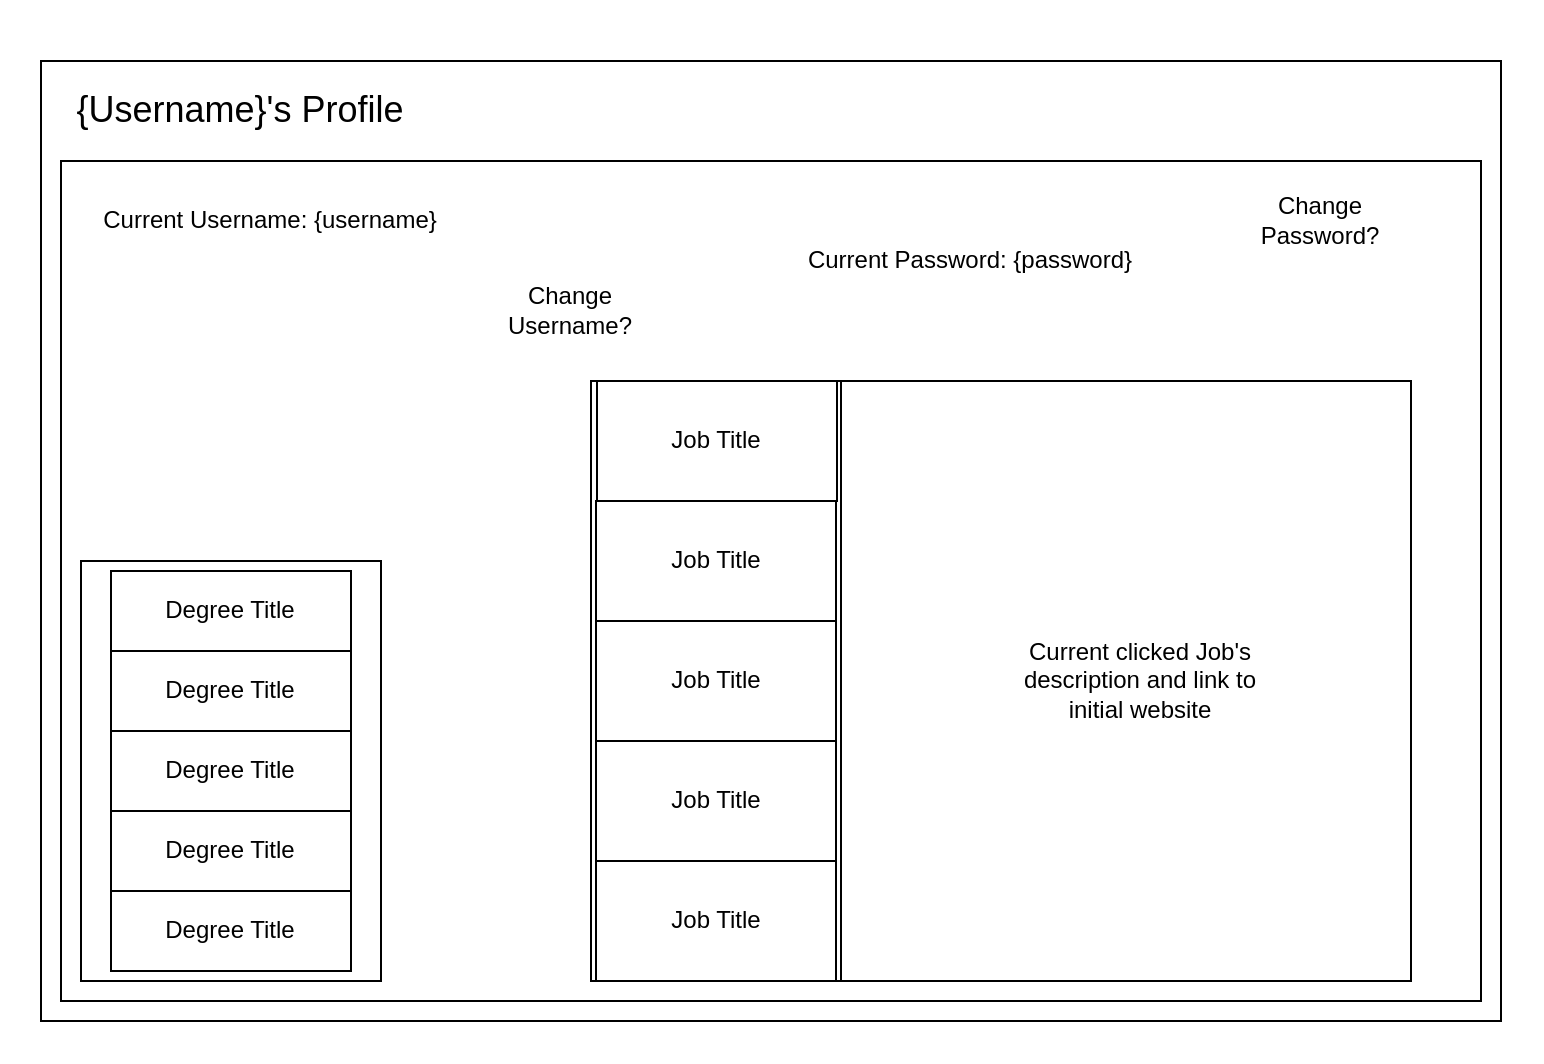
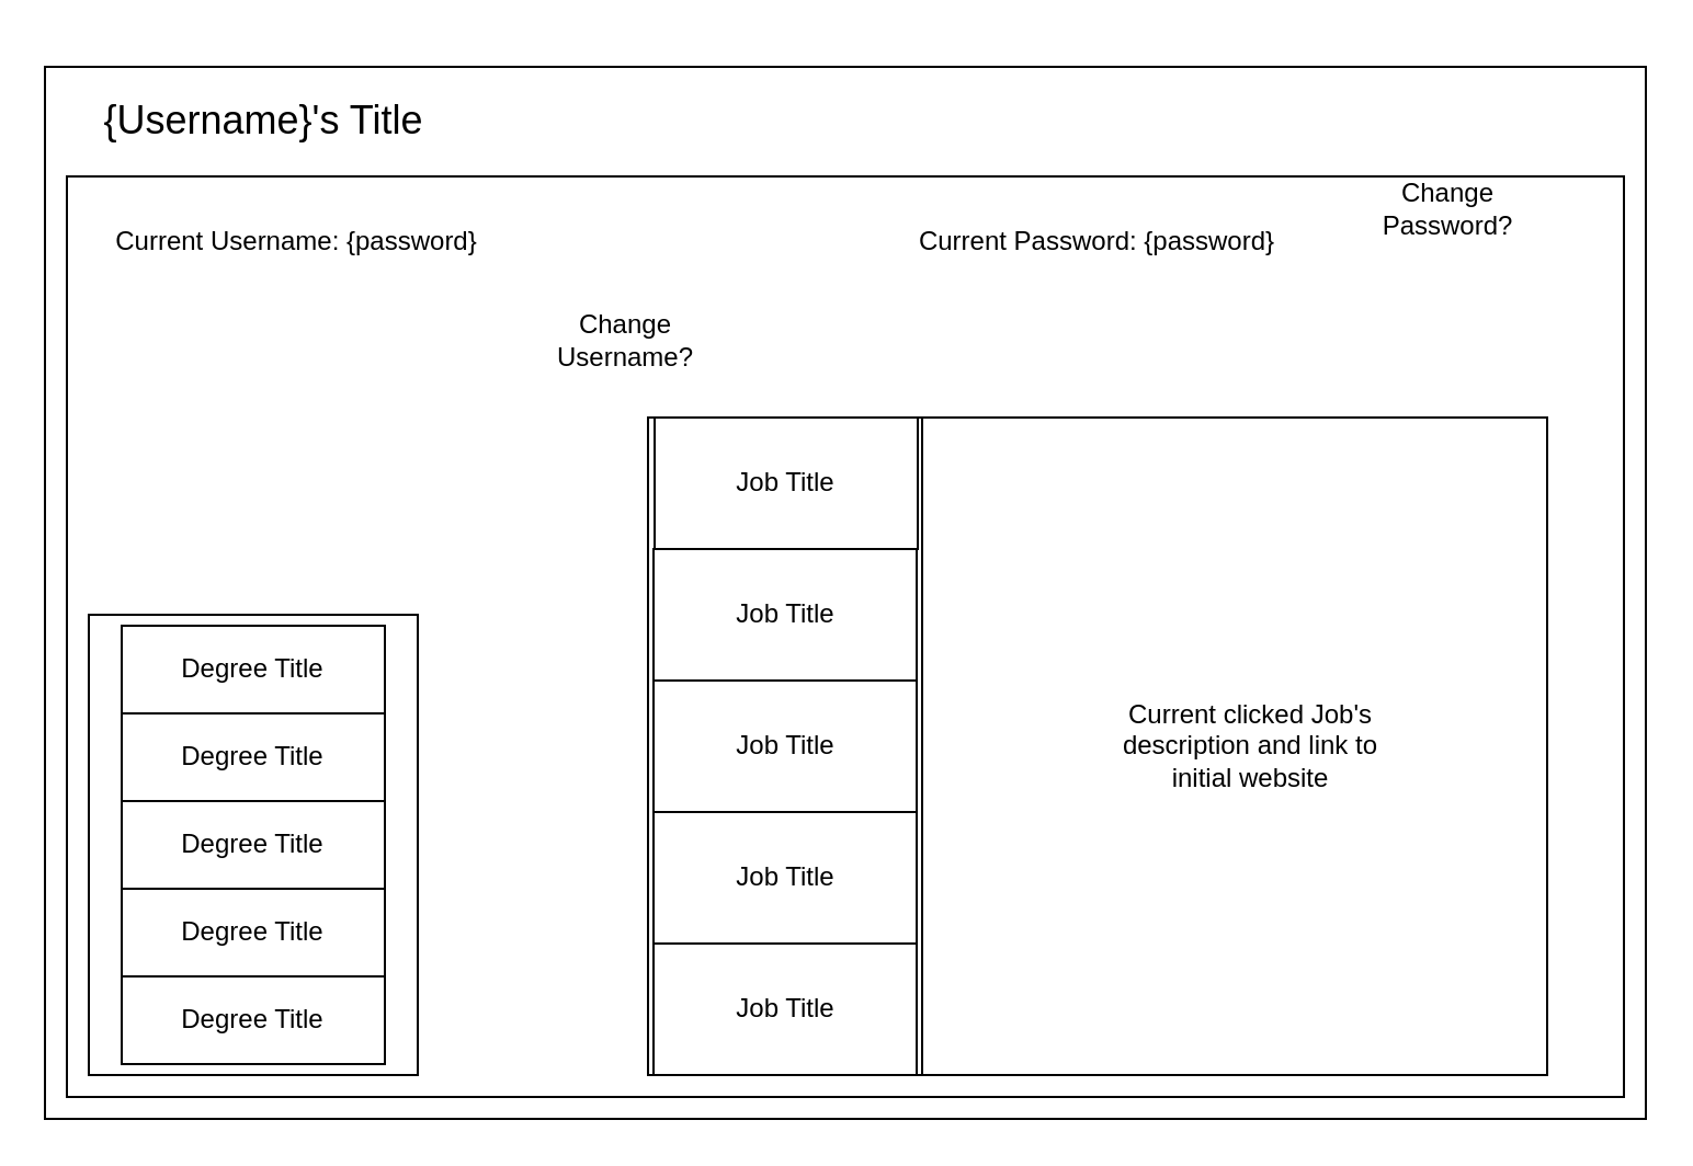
  <mxCell id="0" />
  <mxCell id="1" parent="0" />
  <mxCell id="2" value="" style="rounded=0;whiteSpace=wrap;html=1;" parent="1" vertex="1"><mxGeometry x="20" y="30" width="730" height="480" as="geometry" /></mxCell>
- <mxCell id="3" value="&lt;font style=&quot;font-size: 18px&quot;&gt;{Username}'s Profile&lt;/font&gt;" style="text;html=1;strokeColor=none;fillColor=none;align=center;verticalAlign=middle;whiteSpace=wrap;rounded=0;" vertex="1" parent="1"><mxGeometry x="20" y="20" width="200" height="70" as="geometry" /></mxCell>
+ <mxCell id="3" value="&lt;font style=&quot;font-size: 18px&quot;&gt;{Username}'s Title&lt;/font&gt;" style="text;html=1;strokeColor=none;fillColor=none;align=center;verticalAlign=middle;whiteSpace=wrap;rounded=0;" vertex="1" parent="1"><mxGeometry x="20" y="20" width="200" height="70" as="geometry" /></mxCell>
  <mxCell id="4" value="" style="rounded=0;whiteSpace=wrap;html=1;" vertex="1" parent="1"><mxGeometry x="30" y="80" width="710" height="420" as="geometry" /></mxCell>
- <mxCell id="5" value="Current Username: {username}" style="text;html=1;strokeColor=none;fillColor=none;align=center;verticalAlign=middle;whiteSpace=wrap;rounded=0;" vertex="1" parent="1"><mxGeometry x="40" y="100" width="190" height="20" as="geometry" /></mxCell>
- <mxCell id="6" value="Current Password: {password}" style="text;html=1;strokeColor=none;fillColor=none;align=center;verticalAlign=middle;whiteSpace=wrap;rounded=0;" vertex="1" parent="1"><mxGeometry x="395" y="120" width="180" height="20" as="geometry" /></mxCell>
+ <mxCell id="5" value="Current Username: {password}" style="text;html=1;strokeColor=none;fillColor=none;align=center;verticalAlign=middle;whiteSpace=wrap;rounded=0;" vertex="1" parent="1"><mxGeometry x="40" y="100" width="190" height="20" as="geometry" /></mxCell>
+ <mxCell id="6" value="Current Password: {password}" style="text;html=1;strokeColor=none;fillColor=none;align=center;verticalAlign=middle;whiteSpace=wrap;rounded=0;" vertex="1" parent="1"><mxGeometry x="410" y="100" width="180" height="20" as="geometry" /></mxCell>
  <mxCell id="7" value="" style="rounded=0;whiteSpace=wrap;html=1;" vertex="1" parent="1"><mxGeometry x="40" y="280" width="150" height="210" as="geometry" /></mxCell>
  <mxCell id="8" value="Degree Title" style="rounded=0;whiteSpace=wrap;html=1;" vertex="1" parent="1"><mxGeometry x="55" y="285" width="120" height="40" as="geometry" /></mxCell>
  <mxCell id="9" value="Degree Title" style="rounded=0;whiteSpace=wrap;html=1;" vertex="1" parent="1"><mxGeometry x="55" y="325" width="120" height="40" as="geometry" /></mxCell>
  <mxCell id="10" value="Degree Title" style="rounded=0;whiteSpace=wrap;html=1;" vertex="1" parent="1"><mxGeometry x="55" y="365" width="120" height="40" as="geometry" /></mxCell>
  <mxCell id="11" value="Degree Title" style="rounded=0;whiteSpace=wrap;html=1;" vertex="1" parent="1"><mxGeometry x="55" y="405" width="120" height="40" as="geometry" /></mxCell>
  <mxCell id="12" value="Degree Title" style="rounded=0;whiteSpace=wrap;html=1;" vertex="1" parent="1"><mxGeometry x="55" y="445" width="120" height="40" as="geometry" /></mxCell>
  <mxCell id="13" value="" style="rounded=0;whiteSpace=wrap;html=1;" vertex="1" parent="1"><mxGeometry x="295" y="190" width="410" height="300" as="geometry" /></mxCell>
  <mxCell id="14" value="" style="rounded=0;whiteSpace=wrap;html=1;" vertex="1" parent="1"><mxGeometry x="295" y="190" width="125" height="300" as="geometry" /></mxCell>
  <mxCell id="15" value="Job Title" style="rounded=0;whiteSpace=wrap;html=1;" vertex="1" parent="1"><mxGeometry x="298" y="190" width="120" height="60" as="geometry" /></mxCell>
  <mxCell id="16" value="&lt;span&gt;Job Title&lt;/span&gt;" style="rounded=0;whiteSpace=wrap;html=1;" vertex="1" parent="1"><mxGeometry x="297.5" y="250" width="120" height="60" as="geometry" /></mxCell>
  <mxCell id="17" value="&lt;span&gt;Job Title&lt;/span&gt;" style="rounded=0;whiteSpace=wrap;html=1;" vertex="1" parent="1"><mxGeometry x="297.5" y="310" width="120" height="60" as="geometry" /></mxCell>
  <mxCell id="18" value="&lt;span&gt;Job Title&lt;/span&gt;" style="rounded=0;whiteSpace=wrap;html=1;" vertex="1" parent="1"><mxGeometry x="297.5" y="430" width="120" height="60" as="geometry" /></mxCell>
  <mxCell id="19" value="&lt;span&gt;Job Title&lt;/span&gt;" style="rounded=0;whiteSpace=wrap;html=1;" vertex="1" parent="1"><mxGeometry x="297.5" y="370" width="120" height="60" as="geometry" /></mxCell>
  <mxCell id="20" value="Current clicked Job's description and link to initial website" style="text;html=1;strokeColor=none;fillColor=none;align=center;verticalAlign=middle;whiteSpace=wrap;rounded=0;" vertex="1" parent="1"><mxGeometry x="510" y="300" width="120" height="80" as="geometry" /></mxCell>
  <mxCell id="21" value="Change Username?" style="text;html=1;strokeColor=none;fillColor=none;align=center;verticalAlign=middle;whiteSpace=wrap;rounded=0;" vertex="1" parent="1"><mxGeometry x="240" y="145" width="90" height="20" as="geometry" /></mxCell>
- <mxCell id="22" value="Change Password?" style="text;html=1;strokeColor=none;fillColor=none;align=center;verticalAlign=middle;whiteSpace=wrap;rounded=0;" vertex="1" parent="1"><mxGeometry x="615" y="100" width="90" height="20" as="geometry" /></mxCell>
+ <mxCell id="22" value="Change Password?" style="text;html=1;strokeColor=none;fillColor=none;align=center;verticalAlign=middle;whiteSpace=wrap;rounded=0;" vertex="1" parent="1"><mxGeometry x="615" y="85" width="90" height="20" as="geometry" /></mxCell>
